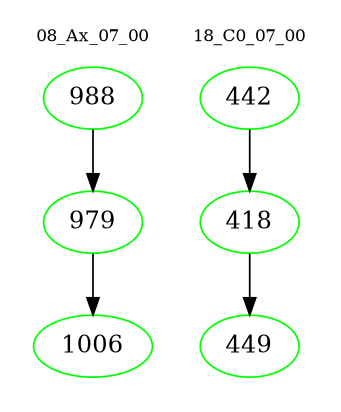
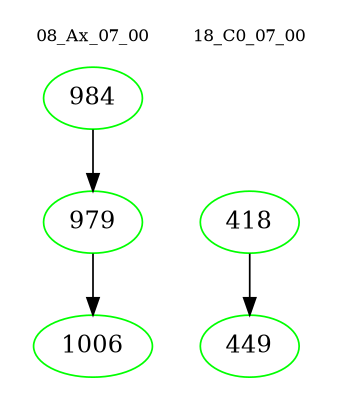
  digraph {
    node [color=green]
    edge [color=black]
    n1 [label=979]
    n2 [label=1006]
-   n3 [label=988]
-   n4 [label=442]
+   n3 [label=984]
    n5 [label=418]
    n6 [label=449]
    subgraph cluster_1 {
      color=white
      fontsize=10
      label="08_Ax_07_00"
      n1
      n2
      n3
    }
    subgraph cluster_2 {
      color=white
      fontsize=10
      label="18_C0_07_00"
-     n4
      n5
      n6
    }
    n1 -> n2
    n3 -> n1
-   n4 -> n5
    n5 -> n6
  }
